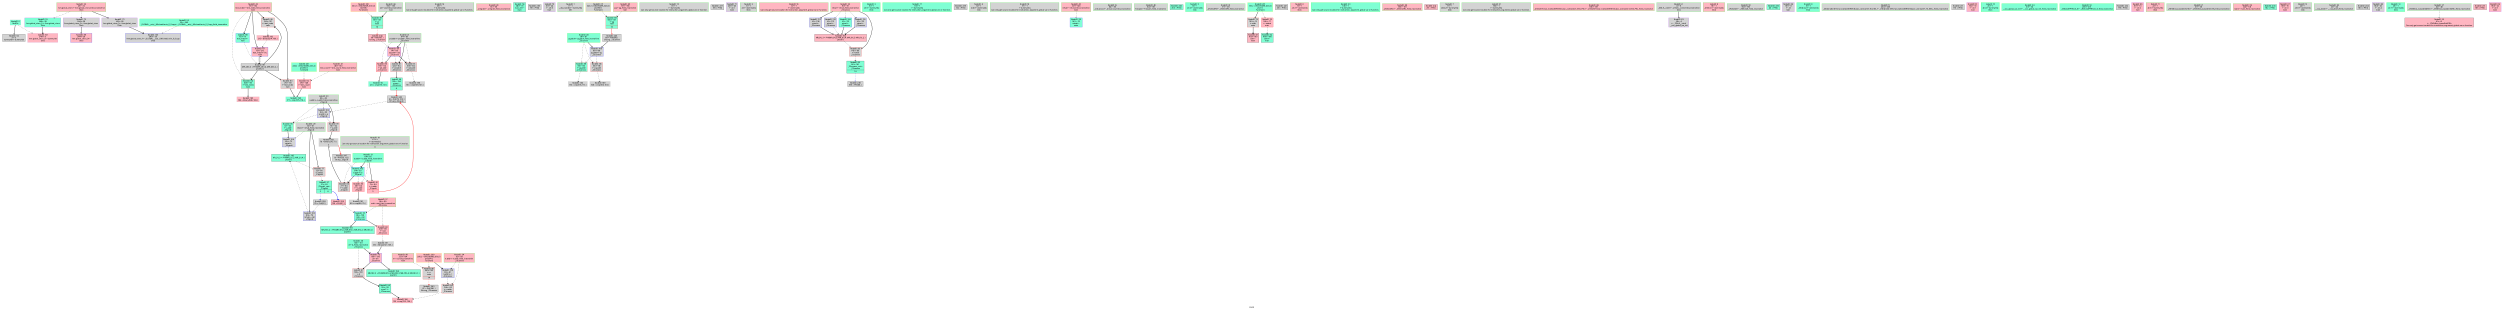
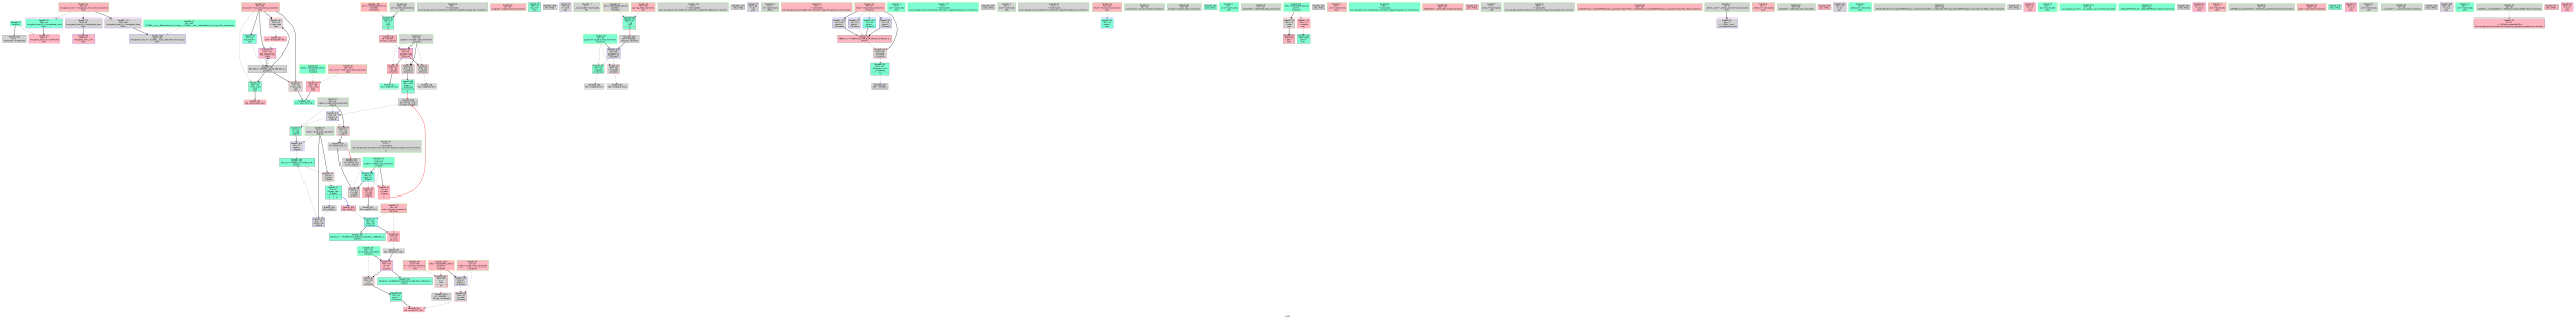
  digraph {
    fontname=Inter
    label=SVFG
    node [color=green fillcolor=lightgrey fontname=Inter shape=record style=filled]
    edge [arrowhead=tee fontname=Inter style=dashed]
    n1 [color=grey fillcolor=aquamarine label="{NodeID: 0\nNullPtr}"]
    n2 [color=black label="{NodeID: 54\n2\<--3\ndummyVal\<--dummyVal\n}"]
    n3 [color=blue fillcolor=lightpink label="{NodeID: 101\n246\<--3\nllvm.global_ctors_2\<--dummyVal\nGlob }" style="dotted,filled"]
    n4 [color=grey fillcolor=lightpink label="{NodeID: 180\n189 = Binary(188, 190, )\n}"]
    n5 [color=red fillcolor=aquamarine label="{NodeID: 97\n197\<--155\n\<--pd\nmain\n|{<s0>14}}"]
    n6 [color=black fillcolor=lightpink label="{NodeID: 244\n88 = PHI(197, )\n1st arg _Z3canxxx }"]
    n7 [color=blue fillcolor=lightpink label="{NodeID: 107\n94\<--88\npd.addr\<--pd\n_Z3canxxx\n}"]
    n8 [color=red label="{NodeID: 85\n109\<--94\n\<--pd.addr\n_Z3canxxx\n}"]
    n9 [color=red fillcolor=lightpink label="{NodeID: 86\n119\<--94\n\<--pd.addr\n_Z3canxxx\n}"]
    n10 [color=red label="{NodeID: 87\n124\<--94\n\<--pd.addr\n_Z3canxxx\n}"]
    n11 [label="{NodeID: 14\n29\<--1\n\<--dummyObj\nCan only get source location for instruction, argument, global var or function.}"]
    n12 [color=black fillcolor=aquamarine label="{NodeID: 194\nMR_18V_2 = PHI(MR_18V_3, MR_18V_1, MR_18V_3, MR_18V_1, )\npts\{101 \}\n}"]
    n13 [color=blue fillcolor=aquamarine label="{NodeID: 111\n98\<--126\nnod\<--call\n_Z3canxxx\n}"]
    n14 [color=red fillcolor=lightpink label="{NodeID: 90\n129\<--98\n\<--nod\n_Z3canxxx\n}"]
    n15 [color=black fillcolor=aquamarine label="{NodeID: 193\nMR_16V_2 = PHI(MR_16V_3, MR_16V_1, MR_16V_3, MR_16V_1, )\npts\{99 \}\n}"]
    n16 [color=grey label="{NodeID: 181\n130 = Binary(127, 129, )\n}"]
    n17 [color=blue fillcolor=lightpink label="{NodeID: 112\n100\<--130\nd\<--div\n_Z3canxxx\n}"]
    n18 [fillcolor=lightpink label="{NodeID: 28\n55\<--56\n_Z3gcdii\<--_Z3gcdii_field_insensitive\n}"]
    n19 [fillcolor=lightpink label="{NodeID: 42\n151\<--152\ntest_index\<--test_index_field_insensitive\nmain\n}"]
    n20 [color=red label="{NodeID: 93\n175\<--151\n\<--test_index\nmain\n}"]
    n21 [color=red fillcolor=aquamarine label="{NodeID: 94\n188\<--151\n\<--test_index\nmain\n}"]
    n22 [color=red label="{NodeID: 95\n214\<--151\n\<--test_index\nmain\n}"]
    n23 [color=blue fillcolor=aquamarine label="{NodeID: 116\n151\<--70\ntest_index\<--\nmain\n}"]
    n24 [color=blue fillcolor=lightpink label="{NodeID: 117\n151\<--215\ntest_index\<--inc\nmain\n}"]
    n25 [color=grey fillcolor=aquamarine label="{NodeID: 190\n177 = cmp(175, 176, )\n}"]
    n26 [color=grey fillcolor=lightpink label="{NodeID: 182\n215 = Binary(214, 190, )\n}"]
    n27 [color=black label="{NodeID: 191\nMR_26V_3 = PHI(MR_26V_4, MR_26V_2, )\npts\{152 \}\n}"]
    n28 [color=black fillcolor=aquamarine label="{NodeID: 56\n146\<--70\nmain_ret\<--\nmain\n}"]
    n29 [color=black label="{NodeID: 236\n191 = PHI()\n}"]
    n30 [color=purple label="{NodeID: 70\n201\<--24\n\<--.str.6\nmain\n}"]
    n31 [color=red label="{NodeID: 84\n134\<--92\n\<--n.addr\n_Z3canxxx\n}"]
    n32 [color=grey fillcolor=lightpink label="{NodeID: 186\n135 = cmp(133, 134, )\n}"]
    n33 [label="{NodeID: 1\n7\<--1\n__dso_handle\<--dummyObj\nZSt }"]
    n34 [color=red label="{NodeID: 91\n132\<--100\n\<--d\n_Z3canxxx\n}"]
    n35 [color=black fillcolor=aquamarine label="{NodeID: 59\n133\<--132\nconv7\<--\n_Z3canxxx\n}"]
    n36 [color=red fillcolor=aquamarine label="{NodeID: 98\n198\<--157\n\<--pg\nmain\n|{<s0>14}}"]
    n37 [color=black label="{NodeID: 245\n89 = PHI(198, )\n2nd arg _Z3canxxx }"]
    n38 [color=blue label="{NodeID: 108\n96\<--89\npg.addr\<--pg\n_Z3canxxx\n}"]
    n39 [color=red label="{NodeID: 88\n105\<--96\n\<--pg.addr\n_Z3canxxx\n}"]
    n40 [color=red fillcolor=aquamarine label="{NodeID: 89\n115\<--96\n\<--pg.addr\n_Z3canxxx\n}"]
    n41 [label="{NodeID: 15\n70\<--1\n\<--dummyObj\nCan only get source location for instruction, argument, global var or function.}"]
    n42 [color=black fillcolor=aquamarine label="{NodeID: 195\nMR_2V_3 = PHI(MR_2V_2, MR_2V_4, )\npts\{61 \}\n}"]
    n43 [color=red label="{NodeID: 77\n82\<--60\n\<--retval\n_Z3gcdii\n}"]
    n44 [color=black fillcolor=aquamarine label="{NodeID: 57\n57\<--82\n_Z3gcdii_ret\<--\n_Z3gcdii\n|{<s0>3|<s1>4}}"]
    n45 [color=black label="{NodeID: 228\n79 = PHI(57, )\n}"]
    n46 [color=black fillcolor=lightpink label="{NodeID: 229\n126 = PHI(57, )\n}"]
    n47 [label="{NodeID: 29\n60\<--61\nretval\<--retval_field_insensitive\n_Z3gcdii\n}"]
    n48 [color=blue label="{NodeID: 104\n60\<--72\nretval\<--\n_Z3gcdii\n}"]
    n49 [color=blue label="{NodeID: 105\n60\<--79\nretval\<--call\n_Z3gcdii\n}"]
    n50 [color=yellow fillcolor=lightpink label="{NodeID: 209\n28V_1 = ENCHI(MR_28V_0)\npts\{154 \}\nFun[main]}" style="double,filled"]
    n51 [color=red label="{NodeID: 96\n196\<--153\n\<--n\nmain\n|{<s0>14}}"]
    n52 [color=blue label="{NodeID: 106\n92\<--87\nn.addr\<--n\n_Z3canxxx\n}"]
    n53 [color=black label="{NodeID: 243\n87 = PHI(196, )\n0th arg _Z3canxxx }"]
    n54 [fillcolor=lightpink label="{NodeID: 43\n153\<--154\nn\<--n_field_insensitive\nmain\n}"]
    n55 [color=black label="{NodeID: 237\n195 = PHI()\n}"]
    n56 [color=purple label="{NodeID: 71\n209\<--26\n\<--.str.7\nmain\n}"]
    n57 [color=grey label="{NodeID: 188\n110 = cmp(109, 107, )\n}"]
    n58 [label="{NodeID: 2\n8\<--1\n.str\<--dummyObj\nGlob }"]
    n59 [color=blue fillcolor=lightpink label="{NodeID: 99\n244\<--29\nllvm.global_ctors_0\<--\nGlob }"]
    n60 [fillcolor=lightpink label="{NodeID: 16\n107\<--1\n\<--dummyObj\nCan only get source location for instruction, argument, global var or function.}"]
    n61 [color=blue label="{NodeID: 113\n90\<--138\nretval\<--\n_Z3canxxx\n}"]
    n62 [color=black fillcolor=lightpink label="{NodeID: 192\nMR_8V_3 = PHI(MR_8V_6, MR_8V_4, MR_8V_5, MR_8V_2, )\npts\{91 \}\n}"]
    n63 [color=red label="{NodeID: 83\n142\<--90\n\<--retval\n_Z3canxxx\n}"]
    n64 [color=black fillcolor=aquamarine label="{NodeID: 60\n86\<--142\n_Z3canxxx_ret\<--\n_Z3canxxx\n|{<s0>14}}"]
    n65 [label="{NodeID: 30\n62\<--63\na.addr\<--a.addr_field_insensitive\n_Z3gcdii\n}"]
    n66 [color=red fillcolor=aquamarine label="{NodeID: 78\n72\<--62\n\<--a.addr\n_Z3gcdii\n}"]
    n67 [color=red label="{NodeID: 79\n76\<--62\n\<--a.addr\n_Z3gcdii\n}"]
    n68 [color=blue label="{NodeID: 102\n62\<--58\na.addr\<--a\n_Z3gcdii\n}"]
    n69 [color=grey label="{NodeID: 183\n78 = Binary(76, 77, )\n|{<s0>3}}"]
    n70 [color=black label="{NodeID: 247\n59 = PHI(78, 127, )\n1st arg _Z3gcdii }"]
    n71 [color=yellow fillcolor=lightpink label="{NodeID: 210\n30V_1 = ENCHI(MR_30V_0)\npts\{156 \}\nFun[main]}" style="double,filled"]
    n72 [label="{NodeID: 44\n155\<--156\npd\<--pd_field_insensitive\nmain\n}"]
    n73 [color=black fillcolor=aquamarine label="{NodeID: 58\n125\<--124\nconv\<--\n_Z3canxxx\n|{<s0>4}}"]
    n74 [color=black label="{NodeID: 246\n58 = PHI(75, 125, )\n0th arg _Z3gcdii }"]
    n75 [color=black label="{NodeID: 238\n199 = PHI(86, )\n}"]
    n76 [color=purple label="{NodeID: 72\n244\<--28\nllvm.global_ctors_0\<--llvm.global_ctors\nGlob }"]
    n77 [color=grey fillcolor=aquamarine label="{NodeID: 187\n120 = cmp(119, 117, )\n}"]
    n78 [fillcolor=aquamarine label="{NodeID: 3\n10\<--1\n.str.1\<--dummyObj\nGlob }"]
    n79 [color=blue fillcolor=aquamarine label="{NodeID: 103\n64\<--59\nb.addr\<--b\n_Z3gcdii\n}"]
    n80 [color=red fillcolor=lightpink label="{NodeID: 80\n68\<--64\n\<--b.addr\n_Z3gcdii\n}"]
    n81 [color=red fillcolor=lightpink label="{NodeID: 81\n75\<--64\n\<--b.addr\n_Z3gcdii\n|{<s0>3}}"]
    n82 [color=red label="{NodeID: 82\n77\<--64\n\<--b.addr\n_Z3gcdii\n}"]
    n83 [color=blue label="{NodeID: 100\n245\<--30\nllvm.global_ctors_1\<--_GLOBAL__sub_I_MichaelLevin_0_0.cpp\nGlob }"]
    n84 [fillcolor=aquamarine label="{NodeID: 17\n113\<--1\n\<--dummyObj\nCan only get source location for instruction, argument, global var or function.}"]
    n85 [color=blue label="{NodeID: 114\n90\<--113\nretval\<--\n_Z3canxxx\n}"]
    n86 [fillcolor=aquamarine label="{NodeID: 31\n64\<--65\nb.addr\<--b.addr_field_insensitive\n_Z3gcdii\n}"]
    n87 [color=grey label="{NodeID: 185\n69 = cmp(68, 70, )\n}"]
    n88 [color=yellow label="{NodeID: 211\n32V_1 = ENCHI(MR_32V_0)\npts\{158 \}\nFun[main]}" style="double,filled"]
    n89 [fillcolor=lightpink label="{NodeID: 45\n157\<--158\npg\<--pg_field_insensitive\nmain\n}"]
    n90 [color=black label="{NodeID: 239\n202 = PHI()\n}"]
    n91 [color=purple label="{NodeID: 73\n245\<--28\nllvm.global_ctors_1\<--llvm.global_ctors\nGlob }"]
    n92 [label="{NodeID: 4\n12\<--1\nstdin\<--dummyObj\nGlob }"]
    n93 [color=grey label="{NodeID: 184\n116 = cmp(115, 117, )\n}"]
    n94 [label="{NodeID: 18\n117\<--1\n\<--dummyObj\nCan only get source location for instruction, argument, global var or function.}"]
    n95 [color=blue fillcolor=aquamarine label="{NodeID: 115\n147\<--70\nretval\<--\nmain\n}"]
    n96 [label="{NodeID: 32\n84\<--85\n_Z3canxxx\<--_Z3canxxx_field_insensitive\n}"]
    n97 [label="{NodeID: 46\n164\<--165\nfreopen\<--freopen_field_insensitive\n}"]
    n98 [color=black fillcolor=aquamarine label="{NodeID: 240\n203 = PHI()\n}"]
    n99 [color=purple fillcolor=aquamarine label="{NodeID: 74\n246\<--28\nllvm.global_ctors_2\<--llvm.global_ctors\nGlob }"]
    n100 [color=grey label="{NodeID: 189\n106 = cmp(105, 107, )\n}"]
    n101 [fillcolor=aquamarine label="{NodeID: 5\n13\<--1\n.str.2\<--dummyObj\nGlob }"]
    n102 [label="{NodeID: 19\n127\<--1\n\<--dummyObj\nCan only get source location for instruction, argument, global var or function.|{<s0>4}}"]
    n103 [fillcolor=lightpink label="{NodeID: 33\n90\<--91\nretval\<--retval_field_insensitive\n_Z3canxxx\n}"]
    n104 [color=blue fillcolor=aquamarine label="{NodeID: 109\n90\<--113\nretval\<--\n_Z3canxxx\n}"]
    n105 [color=blue label="{NodeID: 110\n90\<--113\nretval\<--\n_Z3canxxx\n}"]
    n106 [label="{NodeID: 47\n171\<--172\n_ZNSirsERi\<--_ZNSirsERi_field_insensitive\n}"]
    n107 [color=black fillcolor=lightpink label="{NodeID: 61\n163\<--160\ncall\<--\nmain\n}"]
    n108 [color=black label="{NodeID: 241\n210 = PHI()\n}"]
    n109 [color=red label="{NodeID: 75\n160\<--12\n\<--stdin\nmain\n}"]
    n110 [fillcolor=lightpink label="{NodeID: 6\n15\<--1\n.str.3\<--dummyObj\nGlob }"]
    n111 [fillcolor=aquamarine label="{NodeID: 20\n138\<--1\n\<--dummyObj\nCan only get source location for instruction, argument, global var or function.}"]
    n112 [fillcolor=lightpink label="{NodeID: 34\n92\<--93\nn.addr\<--n.addr_field_insensitive\n_Z3canxxx\n}"]
    n113 [fillcolor=lightpink label="{NodeID: 48\n180\<--181\n_ZNSirsERx\<--_ZNSirsERx_field_insensitive\n}"]
    n114 [color=black fillcolor=aquamarine label="{NodeID: 62\n169\<--166\ncall1\<--\nmain\n}"]
    n115 [color=black fillcolor=lightpink label="{NodeID: 242\n211 = PHI()\n}"]
    n116 [color=red fillcolor=lightpink label="{NodeID: 76\n166\<--17\n\<--stdout\nmain\n}"]
    n117 [label="{NodeID: 7\n17\<--1\nstdout\<--dummyObj\nGlob }"]
    n118 [label="{NodeID: 21\n190\<--1\n\<--dummyObj\nCan only get source location for instruction, argument, global var or function.}"]
    n119 [label="{NodeID: 35\n94\<--95\npd.addr\<--pd.addr_field_insensitive\n_Z3canxxx\n}"]
    n120 [fillcolor=lightpink label="{NodeID: 49\n186\<--187\n_ZStlsISt11char_traitsIcEERSt13basic_ostreamIcT_ES5_PKc\<--_ZStlsISt11char_traitsIcEERSt13basic_ostreamIcT_ES5_PKc_field_insensitive\n}"]
    n121 [color=purple label="{NodeID: 63\n39\<--4\n\<--_ZStL8__ioinit\n__cxx_global_var_init\n}"]
    n122 [fillcolor=lightpink label="{NodeID: 8\n18\<--1\n_ZSt3cin\<--dummyObj\nGlob }"]
    n123 [label="{NodeID: 22\n4\<--6\n_ZStL8__ioinit\<--_ZStL8__ioinit_field_insensitive\nGlob }"]
    n124 [fillcolor=aquamarine label="{NodeID: 36\n96\<--97\npg.addr\<--pg.addr_field_insensitive\n_Z3canxxx\n}"]
    n125 [label="{NodeID: 50\n192\<--193\n_ZNSolsEi\<--_ZNSolsEi_field_insensitive\n}"]
-   n126 [color=black fillcolor=aquamarine label="{NodeID: 230\n40 = PHI()\n}"]
+   n126 [color=black fillcolor=lightpink label="{NodeID: 230\n40 = PHI()\n}"]
    n127 [color=purple label="{NodeID: 64\n161\<--8\n\<--.str\nmain\n}"]
    n128 [color=red fillcolor=lightpink label="{NodeID: 92\n176\<--149\n\<--test_count\nmain\n}"]
    n129 [fillcolor=aquamarine label="{NodeID: 9\n19\<--1\n_ZSt4cout\<--dummyObj\nGlob }"]
    n130 [fillcolor=lightpink label="{NodeID: 23\n28\<--32\nllvm.global_ctors\<--llvm.global_ctors_field_insensitive\nGlob }"]
    n131 [fillcolor=lightpink label="{NodeID: 37\n98\<--99\nnod\<--nod_field_insensitive\n_Z3canxxx\n}"]
    n132 [label="{NodeID: 51\n204\<--205\n_ZSt4endlIcSt11char_traitsIcEERSt13basic_ostreamIT_T0_ES6_\<--_ZSt4endlIcSt11char_traitsIcEERSt13basic_ostreamIT_T0_ES6__field_insensitive\n}"]
    n133 [color=black label="{NodeID: 231\n170 = PHI()\n}"]
    n134 [color=purple fillcolor=lightpink label="{NodeID: 65\n162\<--10\n\<--.str.1\nmain\n}"]
    n135 [fillcolor=aquamarine label="{NodeID: 10\n20\<--1\n.str.4\<--dummyObj\nGlob }"]
    n136 [fillcolor=aquamarine label="{NodeID: 24\n33\<--34\n__cxx_global_var_init\<--__cxx_global_var_init_field_insensitive\n}"]
    n137 [fillcolor=aquamarine label="{NodeID: 38\n100\<--101\nd\<--d_field_insensitive\n_Z3canxxx\n}"]
    n138 [fillcolor=aquamarine label="{NodeID: 52\n206\<--207\n_ZNSolsEPFRSoS_E\<--_ZNSolsEPFRSoS_E_field_insensitive\n}"]
    n139 [color=black label="{NodeID: 232\n179 = PHI()\n}"]
    n140 [color=purple fillcolor=lightpink label="{NodeID: 66\n167\<--13\n\<--.str.2\nmain\n}"]
    n141 [fillcolor=lightpink label="{NodeID: 11\n22\<--1\n.str.5\<--dummyObj\nGlob }"]
    n142 [label="{NodeID: 25\n37\<--38\n_ZNSt8ios_base4InitC1Ev\<--_ZNSt8ios_base4InitC1Ev_field_insensitive\n}"]
    n143 [color=yellow fillcolor=aquamarine label="{NodeID: 205\n20V_1 = ENCHI(MR_20V_0)\npts\{1 \}\nFun[main]}" style="double,filled"]
    n144 [fillcolor=lightpink label="{NodeID: 39\n144\<--145\nmain\<--main_field_insensitive\n}"]
    n145 [fillcolor=aquamarine label="{NodeID: 53\n30\<--240\n_GLOBAL__sub_I_MichaelLevin_0_0.cpp\<--_GLOBAL__sub_I_MichaelLevin_0_0.cpp_field_insensitive\n}"]
    n146 [color=black fillcolor=aquamarine label="{NodeID: 233\n182 = PHI()\n}"]
    n147 [color=purple fillcolor=lightpink label="{NodeID: 67\n168\<--15\n\<--.str.3\nmain\n}"]
    n148 [label="{NodeID: 12\n24\<--1\n.str.6\<--dummyObj\nGlob }"]
    n149 [label="{NodeID: 26\n43\<--44\n__cxa_atexit\<--__cxa_atexit_field_insensitive\n}"]
    n150 [fillcolor=lightpink label="{NodeID: 40\n147\<--148\nretval\<--retval_field_insensitive\nmain\n}"]
    n151 [color=black label="{NodeID: 234\n183 = PHI()\n}"]
    n152 [color=purple label="{NodeID: 68\n184\<--20\n\<--.str.4\nmain\n}"]
    n153 [fillcolor=aquamarine label="{NodeID: 13\n26\<--1\n.str.7\<--dummyObj\nGlob }"]
    n154 [label="{NodeID: 27\n42\<--48\n_ZNSt8ios_base4InitD1Ev\<--_ZNSt8ios_base4InitD1Ev_field_insensitive\n}"]
    n155 [color=black fillcolor=lightpink label="{NodeID: 55\n41\<--42\n\<--_ZNSt8ios_base4InitD1Ev\nCan only get source location for instruction, argument, global var or function.}"]
    n156 [color=yellow fillcolor=aquamarine label="{NodeID: 207\n24V_1 = ENCHI(MR_24V_0)\npts\{150 \}\nFun[main]}" style="double,filled"]
    n157 [fillcolor=lightpink label="{NodeID: 41\n149\<--150\ntest_count\<--test_count_field_insensitive\nmain\n}"]
    n158 [color=black fillcolor=lightpink label="{NodeID: 235\n185 = PHI()\n}"]
    n159 [color=purple fillcolor=lightpink label="{NodeID: 69\n194\<--22\n\<--.str.5\nmain\n}"]
    n1 -> n2 [arrowhead=odot style=bold]
    n1 -> n3 [arrowhead=odot]
    n5 -> n6 [color=red tailport=s0]
    n6 -> n7
    n7 -> n8 [style=bold]
    n7 -> n9 [arrowhead=odot style=bold]
    n7 -> n10
    n8 -> n57
    n9 -> n77 [arrowhead=odot style=bold]
    n10 -> n73 [arrowhead=odot style=bold]
    n13 -> n14 [arrowhead=odot style=bold]
    n13 -> n15 [arrowhead=odot style=bold]
    n14 -> n16 [arrowhead=odot]
    n16 -> n17 [style=bold]
    n17 -> n12 [arrowhead=odot style=bold]
    n17 -> n34 [style=bold]
    n19 -> n20 [arrowhead=odot style=bold]
    n19 -> n21 [arrowhead=odot]
    n19 -> n22 [style=bold]
    n19 -> n23 [style=bold]
    n19 -> n24 [arrowhead=odot style=bold]
    n20 -> n25 [arrowhead=odot style=bold]
    n21 -> n4 [arrowhead=odot style=bold]
    n22 -> n26
    n23 -> n27 [arrowhead=odot]
    n24 -> n27 [style=bold]
    n26 -> n24
    n27 -> n20 [arrowhead=odot style=bold]
    n27 -> n21 [style=bold]
    n27 -> n22 [style=bold]
    n27 -> n24
    n31 -> n32
    n34 -> n35 [style=bold]
    n35 -> n32 [style=bold]
    n36 -> n37 [arrowhead=odot color=red style=bold tailport=s0]
    n37 -> n38 [arrowhead=odot style=bold]
    n38 -> n39 [arrowhead=odot]
    n38 -> n40 [arrowhead=odot]
    n39 -> n100
    n40 -> n93
    n42 -> n43 [arrowhead=odot]
    n43 -> n44
    n44 -> n45 [color=blue tailport=s0]
    n44 -> n46 [color=blue style=bold tailport=s1]
    n45 -> n49 [arrowhead=odot]
    n46 -> n13
    n47 -> n43 [arrowhead=odot style=bold]
    n47 -> n48 [arrowhead=odot]
    n47 -> n49 [arrowhead=odot style=bold]
    n48 -> n42 [arrowhead=odot]
    n49 -> n42
    n50 -> n51
    n50 -> n52 [style=bold]
    n51 -> n53 [color=red tailport=s0]
    n52 -> n31
    n54 -> n51
    n61 -> n62 [arrowhead=odot style=bold]
    n62 -> n63 [arrowhead=odot]
    n63 -> n64
    n64 -> n75 [arrowhead=odot color=blue tailport=s0]
    n65 -> n66
    n65 -> n67 [style=bold]
    n65 -> n68 [arrowhead=odot]
    n66 -> n48 [arrowhead=odot style=bold]
    n67 -> n69 [style=bold]
    n68 -> n66 [arrowhead=odot]
    n68 -> n67 [arrowhead=odot]
    n69 -> n70 [arrowhead=odot color=red style=bold tailport=s0]
    n70 -> n79 [arrowhead=odot]
    n71 -> n5 [arrowhead=odot]
    n72 -> n5 [style=bold]
    n73 -> n74 [color=red style=bold tailport=s0]
    n74 -> n68
    n76 -> n59 [arrowhead=odot style=bold]
    n79 -> n80 [arrowhead=odot]
    n79 -> n81
    n79 -> n82 [style=bold]
    n80 -> n87 [arrowhead=odot style=bold]
    n81 -> n74 [color=red style=bold tailport=s0]
    n82 -> n69 [arrowhead=odot style=bold]
    n85 -> n62
    n86 -> n79 [style=bold]
    n86 -> n80 [arrowhead=odot]
    n86 -> n81 [arrowhead=odot style=bold]
    n86 -> n82
    n88 -> n36
    n89 -> n36
    n91 -> n83 [style=bold]
    n99 -> n3 [style=bold]
    n102 -> n70 [arrowhead=odot color=red tailport=s0]
    n103 -> n61 [arrowhead=odot style=bold]
    n103 -> n63 [arrowhead=odot style=bold]
    n103 -> n85 [arrowhead=odot]
    n103 -> n104 [arrowhead=odot]
    n103 -> n105
    n104 -> n62 [arrowhead=odot style=bold]
    n105 -> n62 [style=bold]
    n109 -> n107 [style=bold]
    n112 -> n31
    n112 -> n52
    n116 -> n114
    n119 -> n7 [style=bold]
    n119 -> n8
    n119 -> n9
    n119 -> n10 [style=bold]
    n123 -> n121 [arrowhead=odot style=bold]
    n124 -> n38 [arrowhead=odot style=bold]
    n124 -> n39
    n124 -> n40 [arrowhead=odot]
    n128 -> n25 [arrowhead=odot style=bold]
    n130 -> n76
    n130 -> n91 [arrowhead=odot style=bold]
    n130 -> n99 [arrowhead=odot]
    n131 -> n13
    n131 -> n14 [arrowhead=odot]
    n137 -> n17 [style=bold]
    n137 -> n34
    n143 -> n109 [arrowhead=odot style=bold]
    n143 -> n116 [arrowhead=odot]
    n145 -> n83 [arrowhead=odot]
    n150 -> n95 [arrowhead=odot]
    n154 -> n155 [arrowhead=odot]
    n156 -> n128 [arrowhead=odot]
    n157 -> n128
  }
